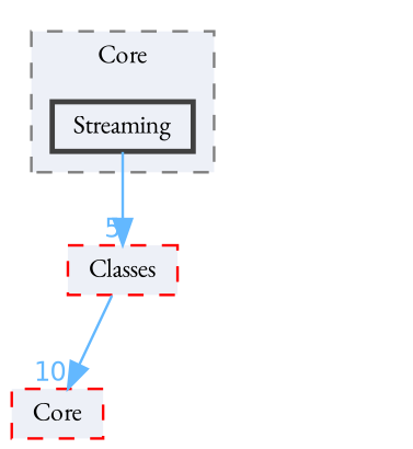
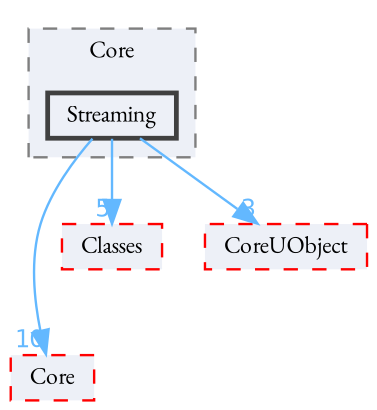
  digraph {
    compound=true
    fontname="EB Garamond"
    node [color=red fillcolor="#edf0f7" fontname="EB Garamond" fontsize=10 shape=box style="filled,dashed"]
    edge [color=steelblue1 fontcolor=steelblue1 fontname="EB Garamond" fontsize=10 labeldistance=1.5 labelfontname=Helvetica labelfontsize=10]
    n1 [color=grey25 height=0.2 label=Streaming style="filled,bold" width=0.4]
    n2 [height=0.2 label=Core width=0.4]
    n3 [height=0.2 label=Classes width=0.4]
+   n4 [height=0.2 label=CoreUObject width=0.4]
    subgraph cluster_1 {
      bgcolor="#edf0f7"
      fontsize=10
      label=Core
      pencolor=grey50
      style="filled,dashed"
      n1
    }
-   n3 -> n2 [headlabel=10]
+   n1 -> n2 [headlabel=10]
    n1 -> n3 [headlabel=5]
+   n1 -> n4 [headlabel=3]
  }
